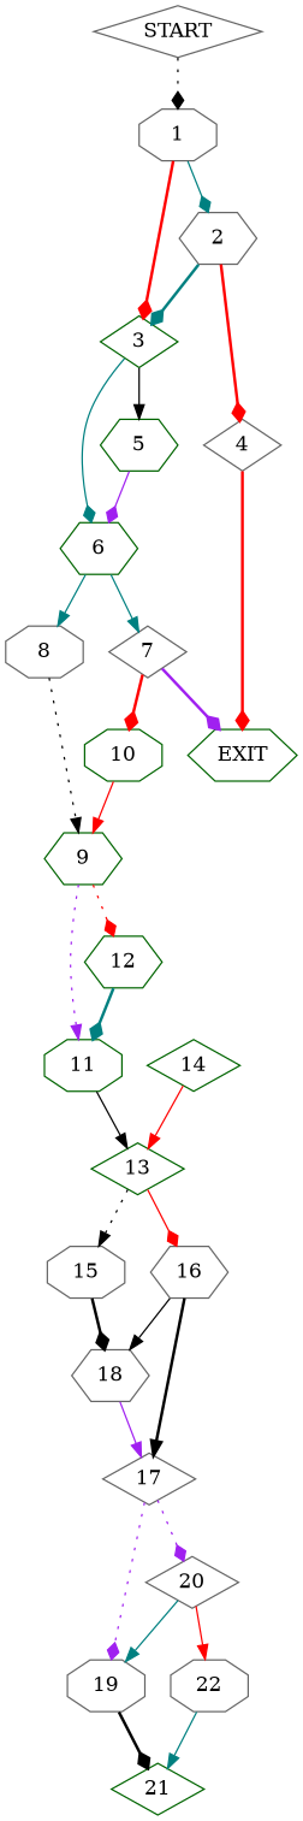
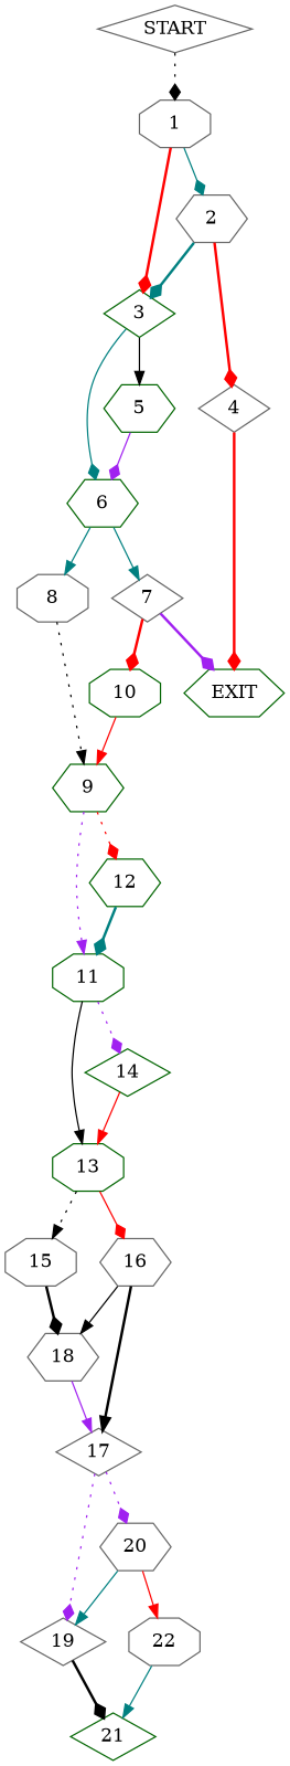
  digraph {
    node [color=gray40 shape=diamond]
    edge [arrowhead=diamond color=black style=solid]
    n1 [label=START]
    1 [shape=octagon]
    2 [shape=hexagon]
    3 [color=darkgreen]
    n5 [color=darkgreen label=EXIT shape=hexagon]
    4
    5 [color=darkgreen shape=hexagon]
    6 [color=darkgreen shape=hexagon]
    7
    8 [shape=octagon]
    10 [color=darkgreen shape=octagon]
    9 [color=darkgreen shape=hexagon]
    11 [color=darkgreen shape=octagon]
    12 [color=darkgreen shape=hexagon]
-   13 [color=darkgreen]
+   13 [color=darkgreen shape=octagon]
    14 [color=darkgreen]
    15 [shape=octagon]
    16 [shape=hexagon]
    18 [shape=hexagon]
    17
-   19 [shape=octagon]
-   20
+   19
+   20 [shape=hexagon]
    21 [color=darkgreen]
    22 [shape=octagon]
    n1 -> 1 [style=dotted]
    1 -> 2 [color=teal]
    1 -> 3 [color=red style=bold]
    2 -> 3 [color=teal style=bold]
    2 -> 4 [color=red style=bold]
    3 -> 5 [arrowhead=normal]
    3 -> 6 [color=teal]
    4 -> n5 [color=red style=bold]
    5 -> 6 [color=purple]
    6 -> 7 [arrowhead=normal color=teal]
    6 -> 8 [arrowhead=normal color=teal]
    7 -> n5 [color=purple style=bold]
    7 -> 10 [color=red style=bold]
    8 -> 9 [arrowhead=normal style=dotted]
    10 -> 9 [arrowhead=normal color=red]
    9 -> 11 [arrowhead=normal color=purple style=dotted]
    9 -> 12 [color=red style=dotted]
    11 -> 13 [arrowhead=normal]
+   11 -> 14 [color=purple style=dotted]
    12 -> 11 [color=teal style=bold]
    13 -> 15 [arrowhead=normal style=dotted]
    13 -> 16 [color=red]
    14 -> 13 [arrowhead=normal color=red]
    15 -> 18 [style=bold]
    16 -> 18 [arrowhead=normal]
    16 -> 17 [arrowhead=normal style=bold]
    18 -> 17 [arrowhead=normal color=purple]
    17 -> 19 [color=purple style=dotted]
    17 -> 20 [color=purple style=dotted]
    19 -> 21 [style=bold]
    20 -> 19 [arrowhead=normal color=teal]
    20 -> 22 [arrowhead=normal color=red]
    22 -> 21 [arrowhead=normal color=teal]
  }
